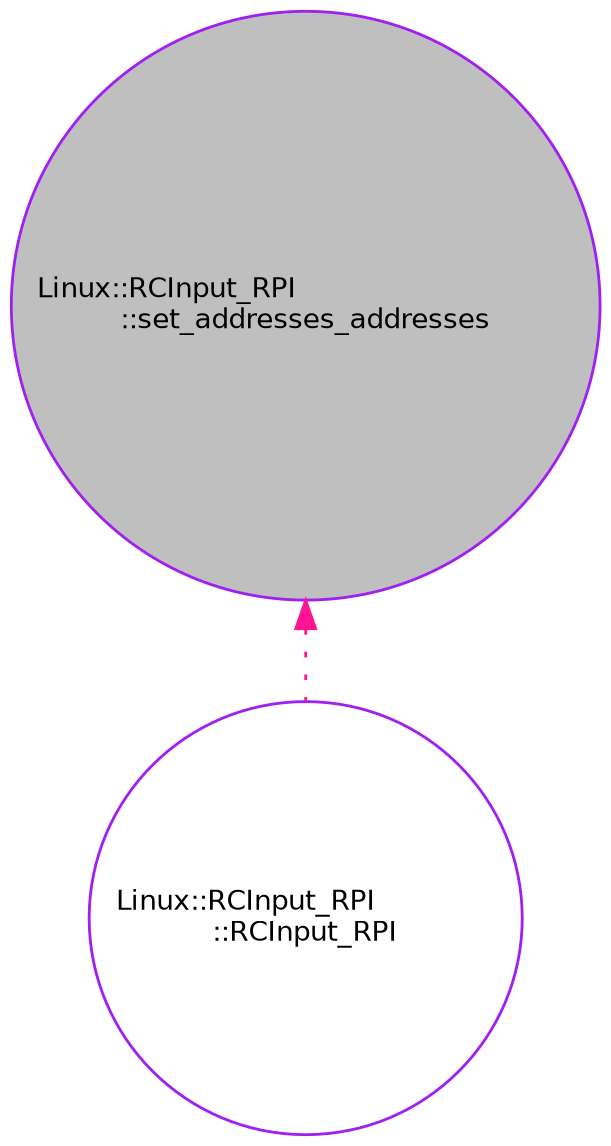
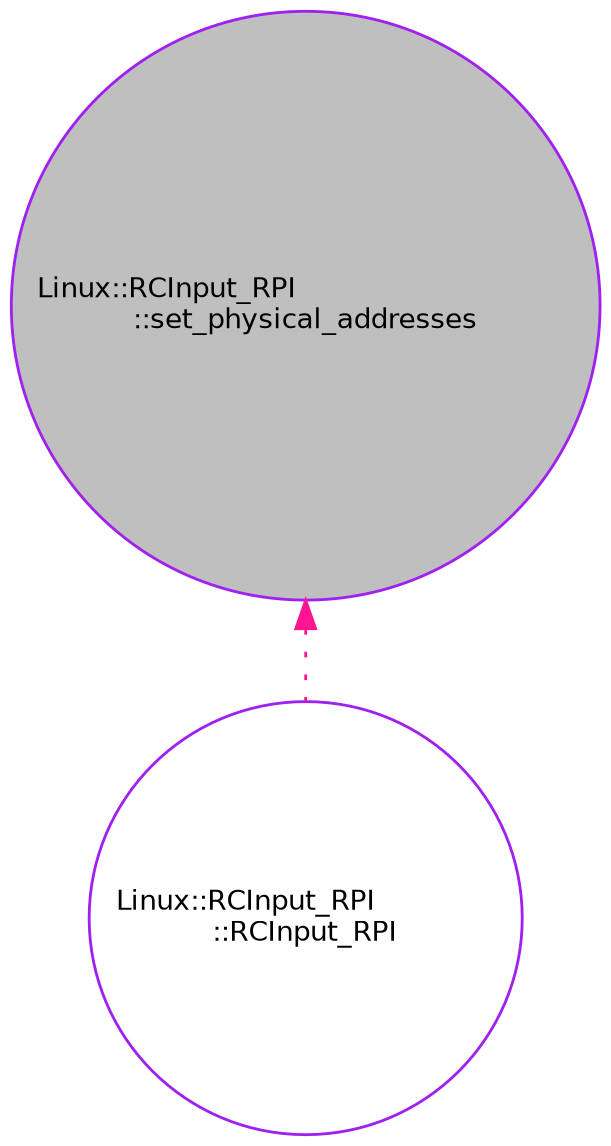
  digraph {
    rankdir=TB
    node [color=purple fontname=Helvetica fontsize=10 shape=circle style=filled]
-   n1 [fillcolor=grey75 fontcolor=black height=0.2 label="Linux::RCInput_RPI\l::set_addresses_addresses" width=0.4]
+   n1 [fillcolor=grey75 fontcolor=black height=0.2 label="Linux::RCInput_RPI\l::set_physical_addresses" width=0.4]
    n2 [fillcolor=white height=0.2 label="Linux::RCInput_RPI\l::RCInput_RPI" width=0.4]
    n1 -> n2 [color=deeppink dir=back fontname=Helvetica fontsize=10 labelfontname=Helvetica labelfontsize=10 style=dotted]
  }
